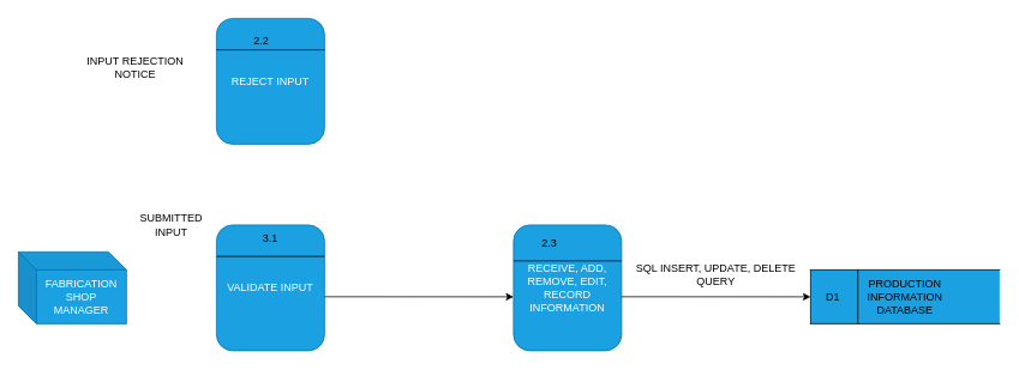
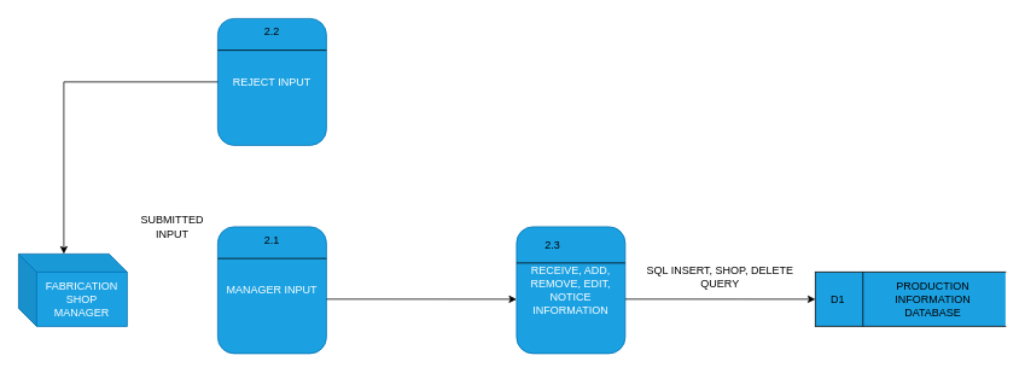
  <mxCell id="0" />
  <mxCell id="1" parent="0" />
  <mxCell id="2" value="FABRICATION SHOP&lt;br&gt;&lt;div&gt;MANAGER&lt;/div&gt;" style="shape=cube;whiteSpace=wrap;html=1;boundedLbl=1;backgroundOutline=1;darkOpacity=0.05;darkOpacity2=0.1;fillColor=#1ba1e2;fontColor=#ffffff;strokeColor=#006EAF;" parent="1" vertex="1"><mxGeometry x="20" y="280" width="120" height="80" as="geometry" /></mxCell>
- <mxCell id="3" value="VALIDATE INPUT" style="rounded=1;whiteSpace=wrap;html=1;fillColor=#1ba1e2;fontColor=#ffffff;strokeColor=#006EAF;" parent="1" vertex="1"><mxGeometry x="240" y="250" width="120" height="140" as="geometry" /></mxCell>
- <mxCell id="4" value="RECEIVE, ADD, REMOVE, EDIT, RECORD INFORMATION" style="rounded=1;whiteSpace=wrap;html=1;fillColor=#1ba1e2;fontColor=#ffffff;strokeColor=#006EAF;" parent="1" vertex="1"><mxGeometry x="570" y="250" width="120" height="140" as="geometry" /></mxCell>
+ <mxCell id="3" value="MANAGER INPUT" style="rounded=1;whiteSpace=wrap;html=1;fillColor=#1ba1e2;fontColor=#ffffff;strokeColor=#006EAF;" parent="1" vertex="1"><mxGeometry x="240" y="250" width="120" height="140" as="geometry" /></mxCell>
+ <mxCell id="4" value="RECEIVE, ADD, REMOVE, EDIT, NOTICE INFORMATION" style="rounded=1;whiteSpace=wrap;html=1;fillColor=#1ba1e2;fontColor=#ffffff;strokeColor=#006EAF;" parent="1" vertex="1"><mxGeometry x="570" y="250" width="120" height="140" as="geometry" /></mxCell>
  <mxCell id="5" value="" style="endArrow=none;html=1;rounded=0;exitX=0;exitY=0.25;exitDx=0;exitDy=0;entryX=1;entryY=0.25;entryDx=0;entryDy=0;" parent="1" source="3" target="3" edge="1"><mxGeometry width="50" height="50" relative="1" as="geometry"><mxPoint x="360" y="430" as="sourcePoint" /><mxPoint x="410" y="380" as="targetPoint" /></mxGeometry></mxCell>
- <mxCell id="6" value="3.1" style="text;html=1;align=center;verticalAlign=middle;whiteSpace=wrap;rounded=0;" parent="1" vertex="1"><mxGeometry x="270" y="250" width="60" height="30" as="geometry" /></mxCell>
+ <mxCell id="6" value="2.1" style="text;html=1;align=center;verticalAlign=middle;whiteSpace=wrap;rounded=0;" parent="1" vertex="1"><mxGeometry x="270" y="250" width="60" height="30" as="geometry" /></mxCell>
  <mxCell id="7" value="" style="endArrow=none;html=1;rounded=0;exitX=0;exitY=0.25;exitDx=0;exitDy=0;entryX=1;entryY=0.25;entryDx=0;entryDy=0;" parent="1" edge="1"><mxGeometry width="50" height="50" relative="1" as="geometry"><mxPoint x="570" y="290" as="sourcePoint" /><mxPoint x="690" y="290" as="targetPoint" /></mxGeometry></mxCell>
  <mxCell id="8" value="2.3" style="text;html=1;align=center;verticalAlign=middle;whiteSpace=wrap;rounded=0;" parent="1" vertex="1"><mxGeometry x="580" y="255" width="60" height="30" as="geometry" /></mxCell>
  <mxCell id="9" value="REJECT INPUT" style="rounded=1;whiteSpace=wrap;html=1;fillColor=#1ba1e2;fontColor=#ffffff;strokeColor=#006EAF;" parent="1" vertex="1"><mxGeometry x="240" y="20" width="120" height="140" as="geometry" /></mxCell>
  <mxCell id="10" value="" style="endArrow=none;html=1;rounded=0;exitX=0;exitY=0.25;exitDx=0;exitDy=0;entryX=1;entryY=0.25;entryDx=0;entryDy=0;" parent="1" source="9" target="9" edge="1"><mxGeometry width="50" height="50" relative="1" as="geometry"><mxPoint x="360" y="200" as="sourcePoint" /><mxPoint x="410" y="150" as="targetPoint" /></mxGeometry></mxCell>
- <mxCell id="11" value="2.2" style="text;html=1;align=center;verticalAlign=middle;whiteSpace=wrap;rounded=0;" parent="1" vertex="1"><mxGeometry x="260" y="30" width="60" height="30" as="geometry" /></mxCell>
+ <mxCell id="11" value="2.2" style="text;html=1;align=center;verticalAlign=middle;whiteSpace=wrap;rounded=0;" parent="1" vertex="1"><mxGeometry x="270" y="20" width="60" height="30" as="geometry" /></mxCell>
  <mxCell id="12" value="" style="endArrow=classic;html=1;rounded=0;exitX=0.5;exitY=0;exitDx=0;exitDy=0;" parent="1" source="6" target="3" edge="1"><mxGeometry width="50" height="50" relative="1" as="geometry"><mxPoint x="360" y="430" as="sourcePoint" /><mxPoint x="410" y="380" as="targetPoint" /></mxGeometry></mxCell>
+ <mxCell id="13" value="" style="endArrow=classic;html=1;rounded=0;exitX=0;exitY=0.5;exitDx=0;exitDy=0;entryX=0;entryY=0;entryDx=50;entryDy=0;entryPerimeter=0;" parent="1" source="9" target="2" edge="1"><mxGeometry width="50" height="50" relative="1" as="geometry"><mxPoint x="360" y="340" as="sourcePoint" /><mxPoint x="410" y="290" as="targetPoint" /><Array as="points"><mxPoint x="70" y="90" /></Array></mxGeometry></mxCell>
  <mxCell id="14" value="" style="shape=partialRectangle;whiteSpace=wrap;html=1;left=0;right=0;fillColor=#1ba1e2;fontColor=#ffffff;strokeColor=light-dark(#000000,#F9F9F9);" parent="1" vertex="1"><mxGeometry x="900" y="300" width="210" height="60" as="geometry" /></mxCell>
  <mxCell id="15" value="" style="endArrow=none;html=1;rounded=0;entryX=0;entryY=0;entryDx=0;entryDy=0;exitX=0;exitY=1;exitDx=0;exitDy=0;" parent="1" source="14" target="14" edge="1"><mxGeometry width="50" height="50" relative="1" as="geometry"><mxPoint x="410" y="350" as="sourcePoint" /><mxPoint x="460" y="300" as="targetPoint" /></mxGeometry></mxCell>
  <mxCell id="16" value="" style="endArrow=none;html=1;rounded=0;entryX=0.25;entryY=0;entryDx=0;entryDy=0;exitX=0.25;exitY=1;exitDx=0;exitDy=0;" parent="1" source="14" target="14" edge="1"><mxGeometry width="50" height="50" relative="1" as="geometry"><mxPoint x="410" y="350" as="sourcePoint" /><mxPoint x="460" y="300" as="targetPoint" /></mxGeometry></mxCell>
  <mxCell id="17" value="D1" style="text;html=1;align=center;verticalAlign=middle;whiteSpace=wrap;rounded=0;" parent="1" vertex="1"><mxGeometry x="920" y="315" width="10" height="30" as="geometry" /></mxCell>
- <mxCell id="18" value="PRODUCTION INFORMATION DATABASE" style="text;html=1;align=center;verticalAlign=middle;whiteSpace=wrap;rounded=0;" parent="1" vertex="1"><mxGeometry x="975" y="315" width="60" height="30" as="geometry" /></mxCell>
+ <mxCell id="18" value="PRODUCTION INFORMATION DATABASE" style="text;html=1;align=center;verticalAlign=middle;whiteSpace=wrap;rounded=0;" parent="1" vertex="1"><mxGeometry x="1000" y="315" width="60" height="30" as="geometry" /></mxCell>
  <mxCell id="19" value="SUBMITTED INPUT" style="text;html=1;align=center;verticalAlign=middle;whiteSpace=wrap;rounded=0;" parent="1" vertex="1"><mxGeometry x="160" y="235" width="60" height="30" as="geometry" /></mxCell>
- <mxCell id="20" value="INPUT REJECTION NOTICE" style="text;html=1;align=center;verticalAlign=middle;whiteSpace=wrap;rounded=0;" parent="1" vertex="1"><mxGeometry x="90" y="60" width="120" height="30" as="geometry" /></mxCell>
  <mxCell id="21" value="" style="endArrow=classic;html=1;rounded=0;exitX=1;exitY=0.571;exitDx=0;exitDy=0;exitPerimeter=0;" parent="1" source="3" edge="1"><mxGeometry width="50" height="50" relative="1" as="geometry"><mxPoint x="360" y="340" as="sourcePoint" /><mxPoint x="570" y="330" as="targetPoint" /></mxGeometry></mxCell>
  <mxCell id="22" value="" style="endArrow=classic;html=1;rounded=0;exitX=1;exitY=0.571;exitDx=0;exitDy=0;exitPerimeter=0;" parent="1" source="4" edge="1"><mxGeometry width="50" height="50" relative="1" as="geometry"><mxPoint x="700" y="330" as="sourcePoint" /><mxPoint x="900" y="330" as="targetPoint" /></mxGeometry></mxCell>
- <mxCell id="23" value="SQL INSERT, UPDATE, DELETE QUERY" style="text;html=1;align=center;verticalAlign=middle;whiteSpace=wrap;rounded=0;" parent="1" vertex="1"><mxGeometry x="700" y="290" width="190" height="30" as="geometry" /></mxCell>
+ <mxCell id="23" value="SQL INSERT, SHOP, DELETE QUERY" style="text;html=1;align=center;verticalAlign=middle;whiteSpace=wrap;rounded=0;" parent="1" vertex="1"><mxGeometry x="700" y="290" width="190" height="30" as="geometry" /></mxCell>
